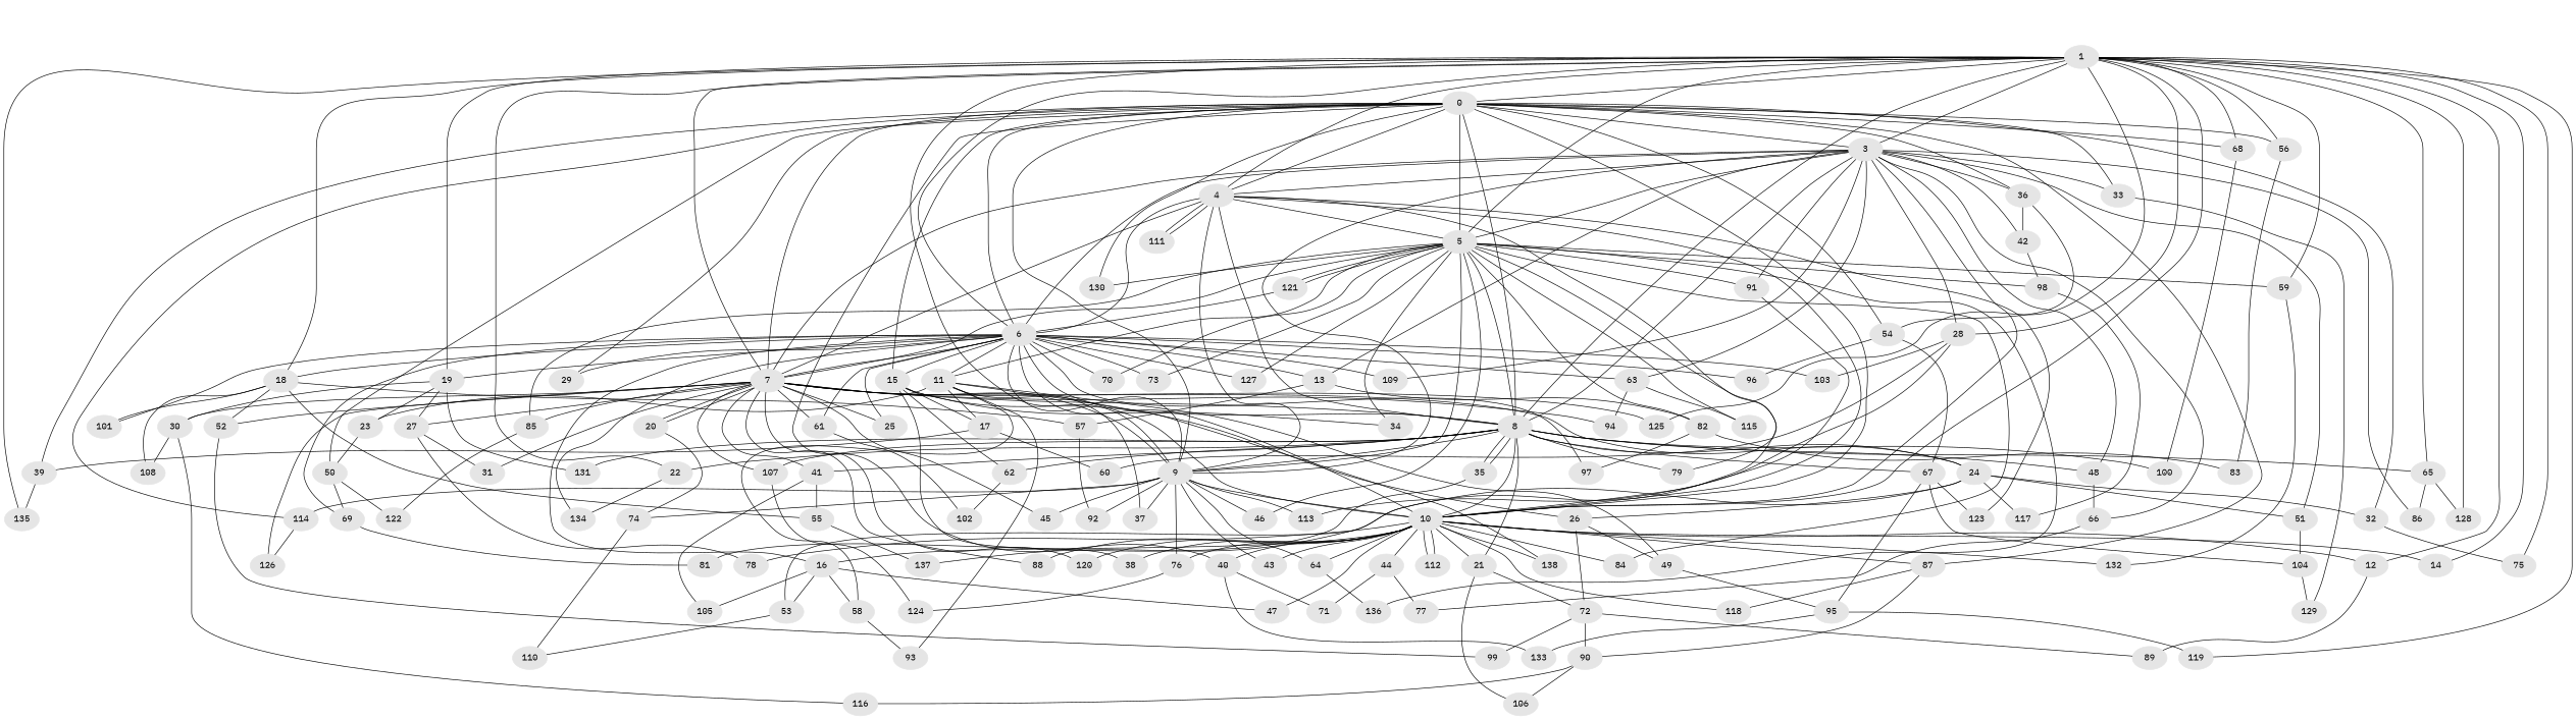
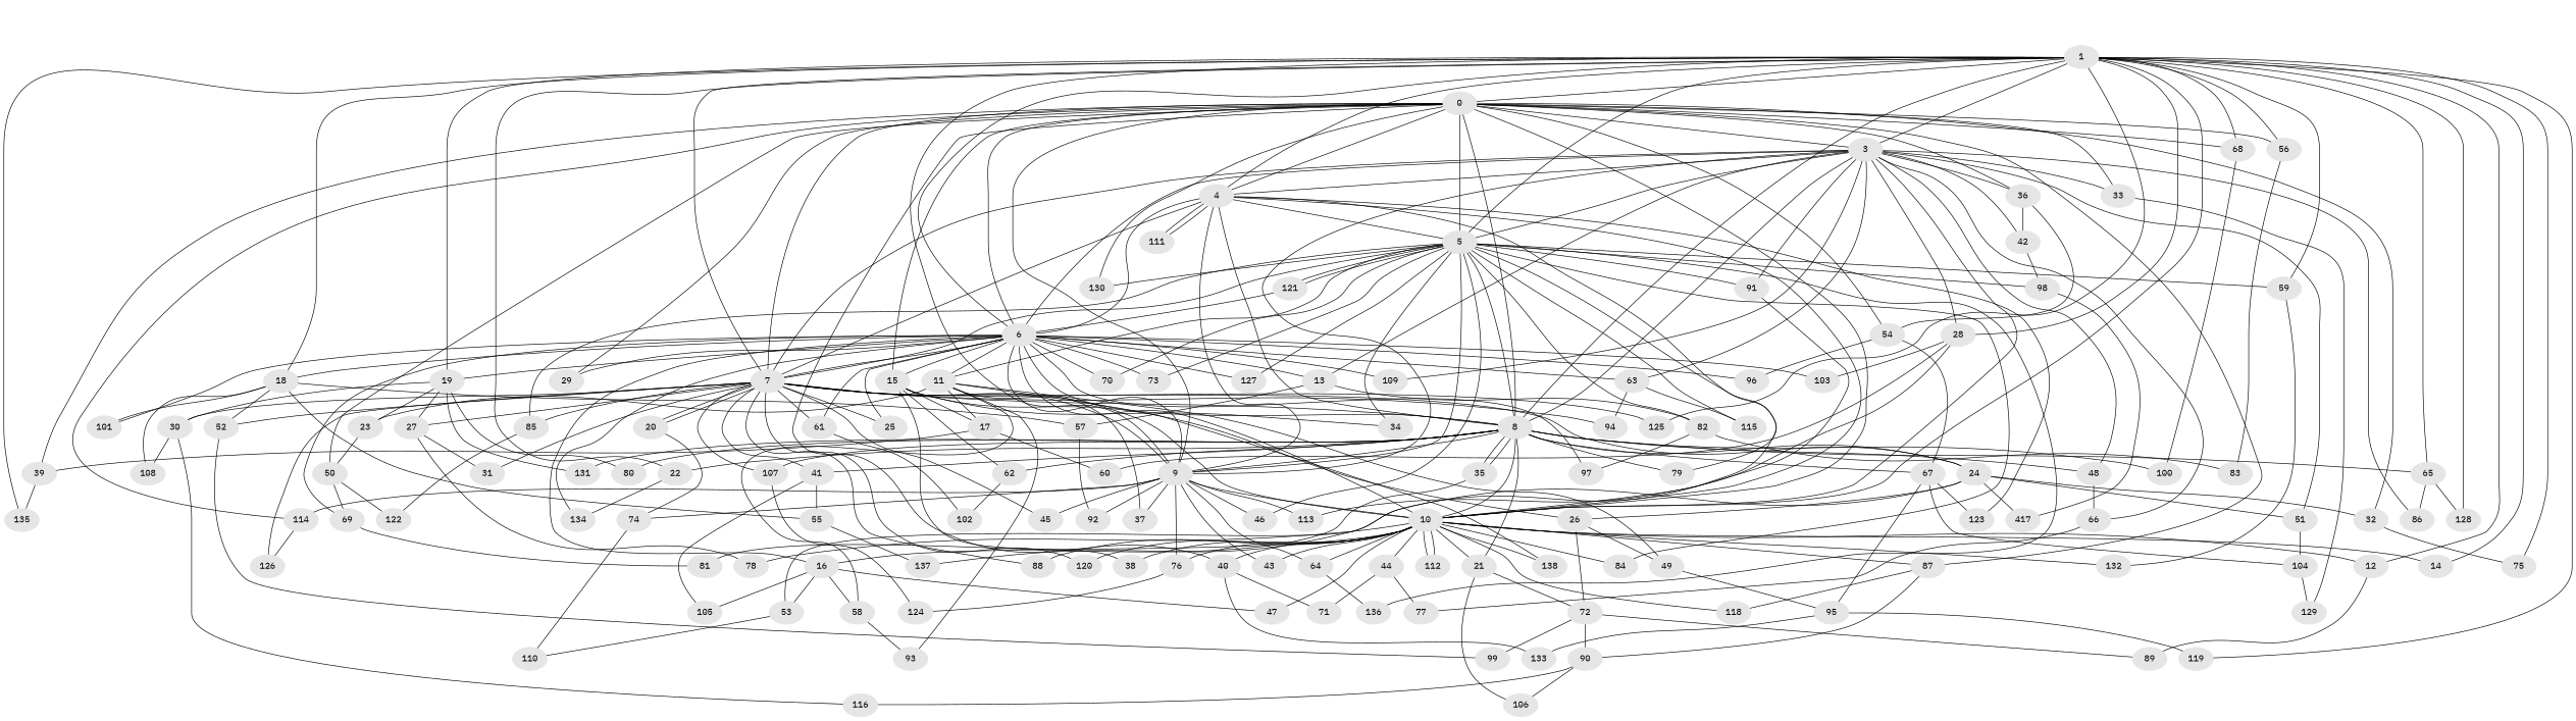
  graph {
    fontname="IBM Plex Mono"
    node [color=gray90 fontname="IBM Plex Mono" style=filled]
    edge [fontname="IBM Plex Mono"]
    n1 [label=0]
    1
    3
    4
    5
    6
    7
    8
    9
    10
    12
    14
    18
    19
    22
    28
    56
    59
    65
    68
    75
    119
    125
    128
    135
    15
    29
    32
    33
    36
    39
    40
    50
    54
    87
    114
    130
    13
    42
    48
    51
    63
    66
    86
    91
    109
    79
    111
    123
    11
    34
    46
    70
    73
    82
    84
    85
    98
    115
    121
    127
    136
    16
    25
    61
    69
    96
    97
    101
    103
    134
    20
    24
    27
    30
    31
    41
    45
    52
    88
    94
    107
    120
    126
    21
    35
    62
    67
+   80
    100
    131
    37
    43
    64
    74
    76
    92
    113
    44
    38
    47
    78
    112
    118
    132
    138
    89
    57
    55
    108
    23
    60
    83
    17
    26
    129
    71
    133
    122
    90
    104
    77
    137
    49
    58
    93
-   117
+   117 [label=417]
    53
    105
    102
    81
    116
    99
    124
    72
    106
    95
    110
    n1 -- 3
    n1 -- 4
    n1 -- 5
    n1 -- 6
    n1 -- 7
    n1 -- 8
    n1 -- 9
    n1 -- 10
    n1 -- 56
    n1 -- 68
    n1 -- 15
    n1 -- 29
    n1 -- 32
    n1 -- 33
    n1 -- 36
    n1 -- 39
    n1 -- 40
    n1 -- 50
    n1 -- 54
    n1 -- 87
    n1 -- 114
    n1 -- 130
    1 -- n1
    1 -- 3
    1 -- 4
    1 -- 5
    1 -- 6
    1 -- 7
    1 -- 8
    1 -- 9
    1 -- 10
    1 -- 12
    1 -- 14
    1 -- 18
    1 -- 19
    1 -- 22
    1 -- 28
    1 -- 56
    1 -- 59
    1 -- 65
    1 -- 68
    1 -- 75
    1 -- 119
    1 -- 125
    1 -- 128
    1 -- 135
    3 -- 4
    3 -- 5
    3 -- 6
    3 -- 7
    3 -- 8
    3 -- 9
    3 -- 10
    3 -- 28
    3 -- 33
    3 -- 36
    3 -- 13
    3 -- 42
    3 -- 48
    3 -- 51
    3 -- 63
    3 -- 66
    3 -- 86
    3 -- 91
    3 -- 109
    4 -- 5
    4 -- 6
    4 -- 7
    4 -- 8
    4 -- 9
    4 -- 10
    4 -- 79
    4 -- 111
    4 -- 111
    4 -- 123
    5 -- 7
    5 -- 8
    5 -- 9
    5 -- 10
    5 -- 59
    5 -- 130
    5 -- 91
    5 -- 11
    5 -- 34
    5 -- 46
    5 -- 70
    5 -- 73
    5 -- 82
    5 -- 84
    5 -- 85
    5 -- 98
    5 -- 115
    5 -- 121
    5 -- 121
    5 -- 127
    5 -- 136
    6 -- 7
    6 -- 8
    6 -- 9
    6 -- 10
    6 -- 18
    6 -- 19
    6 -- 15
    6 -- 29
    6 -- 13
    6 -- 63
    6 -- 109
    6 -- 11
    6 -- 70
    6 -- 73
    6 -- 127
    6 -- 16
    6 -- 25
    6 -- 61
    6 -- 69
    6 -- 96
    6 -- 97
    6 -- 101
    6 -- 103
    6 -- 134
    7 -- 8
    7 -- 9
    7 -- 10
    7 -- 125
    7 -- 85
    7 -- 25
    7 -- 61
    7 -- 20
    7 -- 20
    7 -- 24
    7 -- 27
    7 -- 30
    7 -- 31
    7 -- 41
    7 -- 45
    7 -- 52
    7 -- 88
    7 -- 94
    7 -- 107
    7 -- 120
    7 -- 126
    8 -- 9
    8 -- 10
    8 -- 22
    8 -- 65
    8 -- 48
    8 -- 79
    8 -- 24
    8 -- 41
    8 -- 107
    8 -- 21
    8 -- 35
    8 -- 35
    8 -- 62
    8 -- 67
+   8 -- 80
    8 -- 100
    8 -- 131
    9 -- 10
    9 -- 114
    9 -- 46
    9 -- 45
    9 -- 37
    9 -- 43
    9 -- 64
    9 -- 74
    9 -- 76
    9 -- 92
    9 -- 113
    10 -- 12
    10 -- 14
    10 -- 40
    10 -- 87
    10 -- 84
    10 -- 16
    10 -- 88
    10 -- 120
    10 -- 21
    10 -- 43
    10 -- 64
    10 -- 76
    10 -- 44
    10 -- 38
    10 -- 47
    10 -- 78
    10 -- 112
    10 -- 112
    10 -- 118
    10 -- 132
    10 -- 138
    12 -- 89
    18 -- 101
    18 -- 52
    18 -- 57
    18 -- 55
    18 -- 108
    19 -- 27
    19 -- 30
+   19 -- 80
    19 -- 131
    19 -- 23
    22 -- 134
    28 -- 103
    28 -- 113
    28 -- 60
    56 -- 83
    59 -- 132
    65 -- 128
    65 -- 86
    68 -- 100
    15 -- 34
    15 -- 62
    15 -- 38
    15 -- 17
    15 -- 26
    32 -- 75
    33 -- 129
    36 -- 54
    36 -- 42
    39 -- 135
    40 -- 71
    40 -- 133
    50 -- 69
    50 -- 122
    54 -- 96
    54 -- 67
    87 -- 118
    87 -- 90
    114 -- 126
    13 -- 82
    13 -- 57
    42 -- 98
    48 -- 66
    51 -- 104
    63 -- 115
    63 -- 94
    66 -- 77
    91 -- 137
    11 -- 37
    11 -- 138
    11 -- 23
    11 -- 17
    11 -- 49
    11 -- 58
    11 -- 93
    82 -- 97
    82 -- 83
    85 -- 122
    98 -- 117
    121 -- 6
    16 -- 47
    16 -- 58
    16 -- 53
    16 -- 105
    61 -- 102
    69 -- 81
    20 -- 74
    24 -- 32
    24 -- 51
    24 -- 26
    24 -- 117
    24 -- 53
    27 -- 31
    27 -- 78
    30 -- 108
    30 -- 116
    41 -- 55
    41 -- 105
    52 -- 99
    107 -- 124
    21 -- 72
    21 -- 106
    35 -- 81
    62 -- 102
    67 -- 123
    67 -- 104
    67 -- 95
    64 -- 136
    74 -- 110
    76 -- 124
    44 -- 71
    44 -- 77
    57 -- 92
    55 -- 137
    23 -- 50
    17 -- 39
    17 -- 60
    26 -- 49
    26 -- 72
    90 -- 116
    90 -- 106
    104 -- 129
    49 -- 95
    58 -- 93
    53 -- 110
    72 -- 89
    72 -- 90
    72 -- 99
    95 -- 119
    95 -- 133
  }
